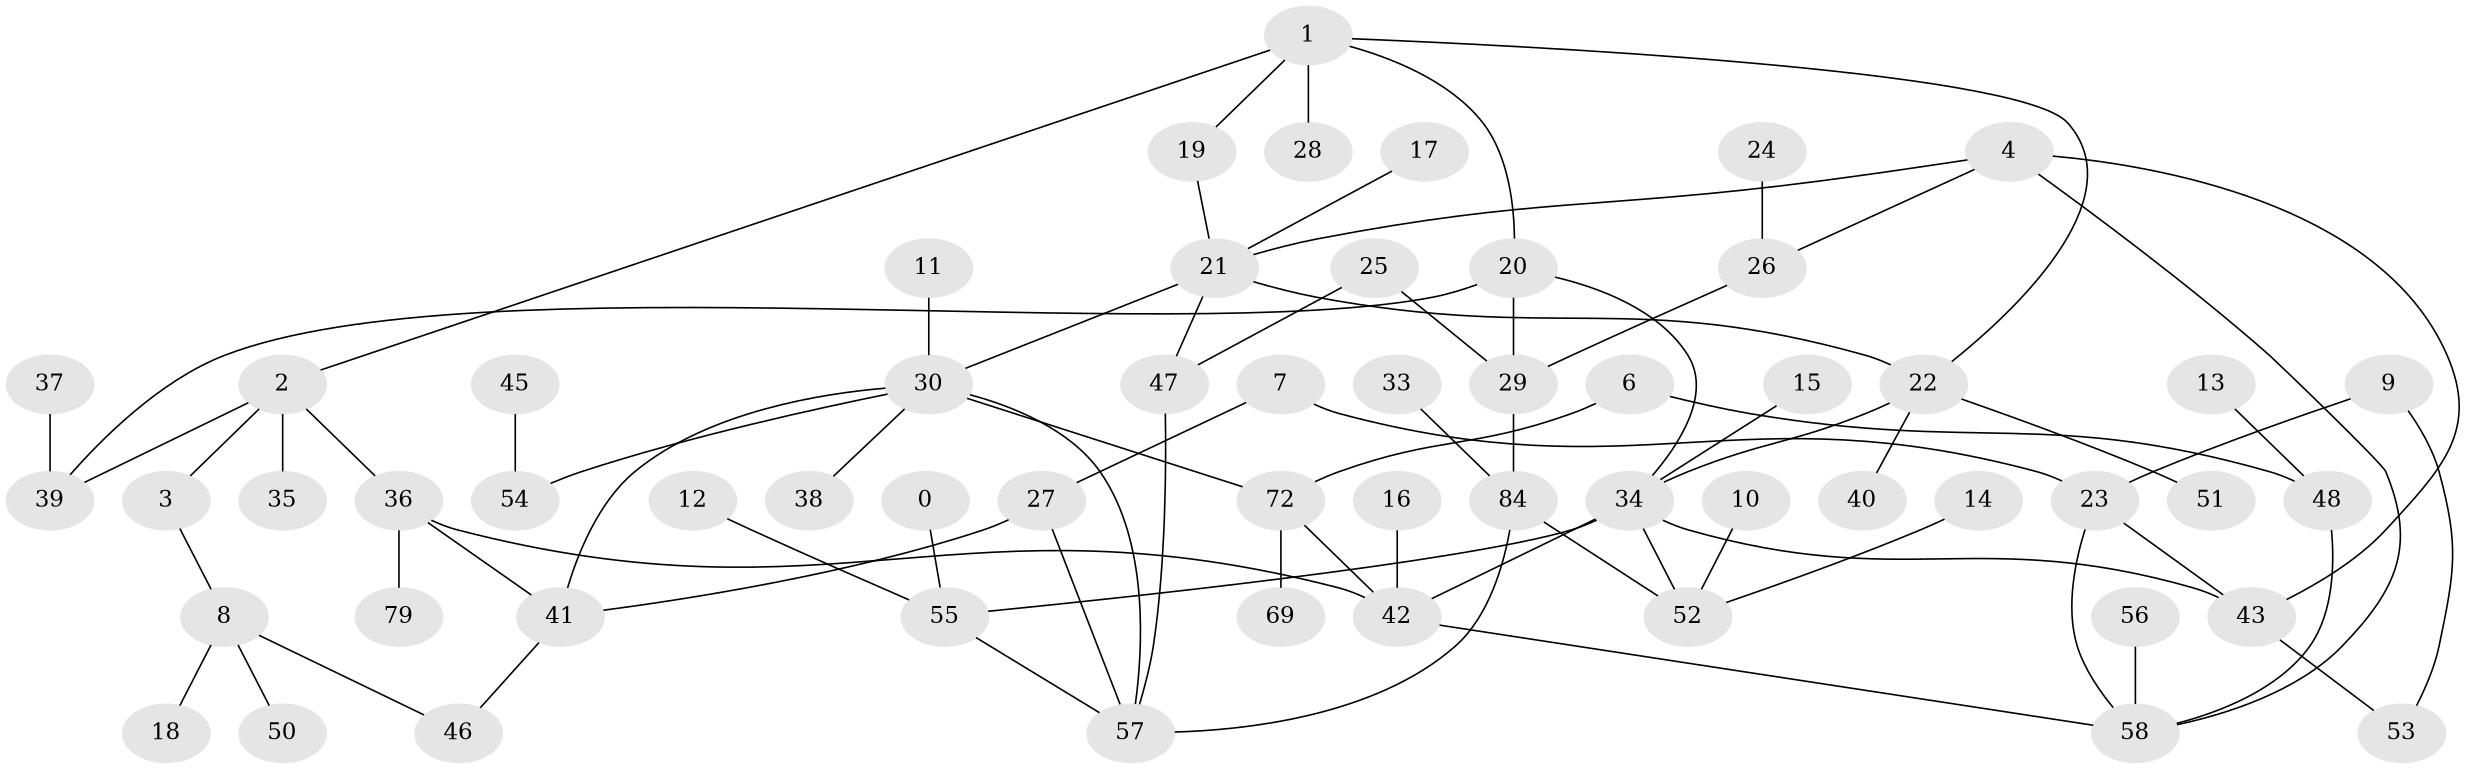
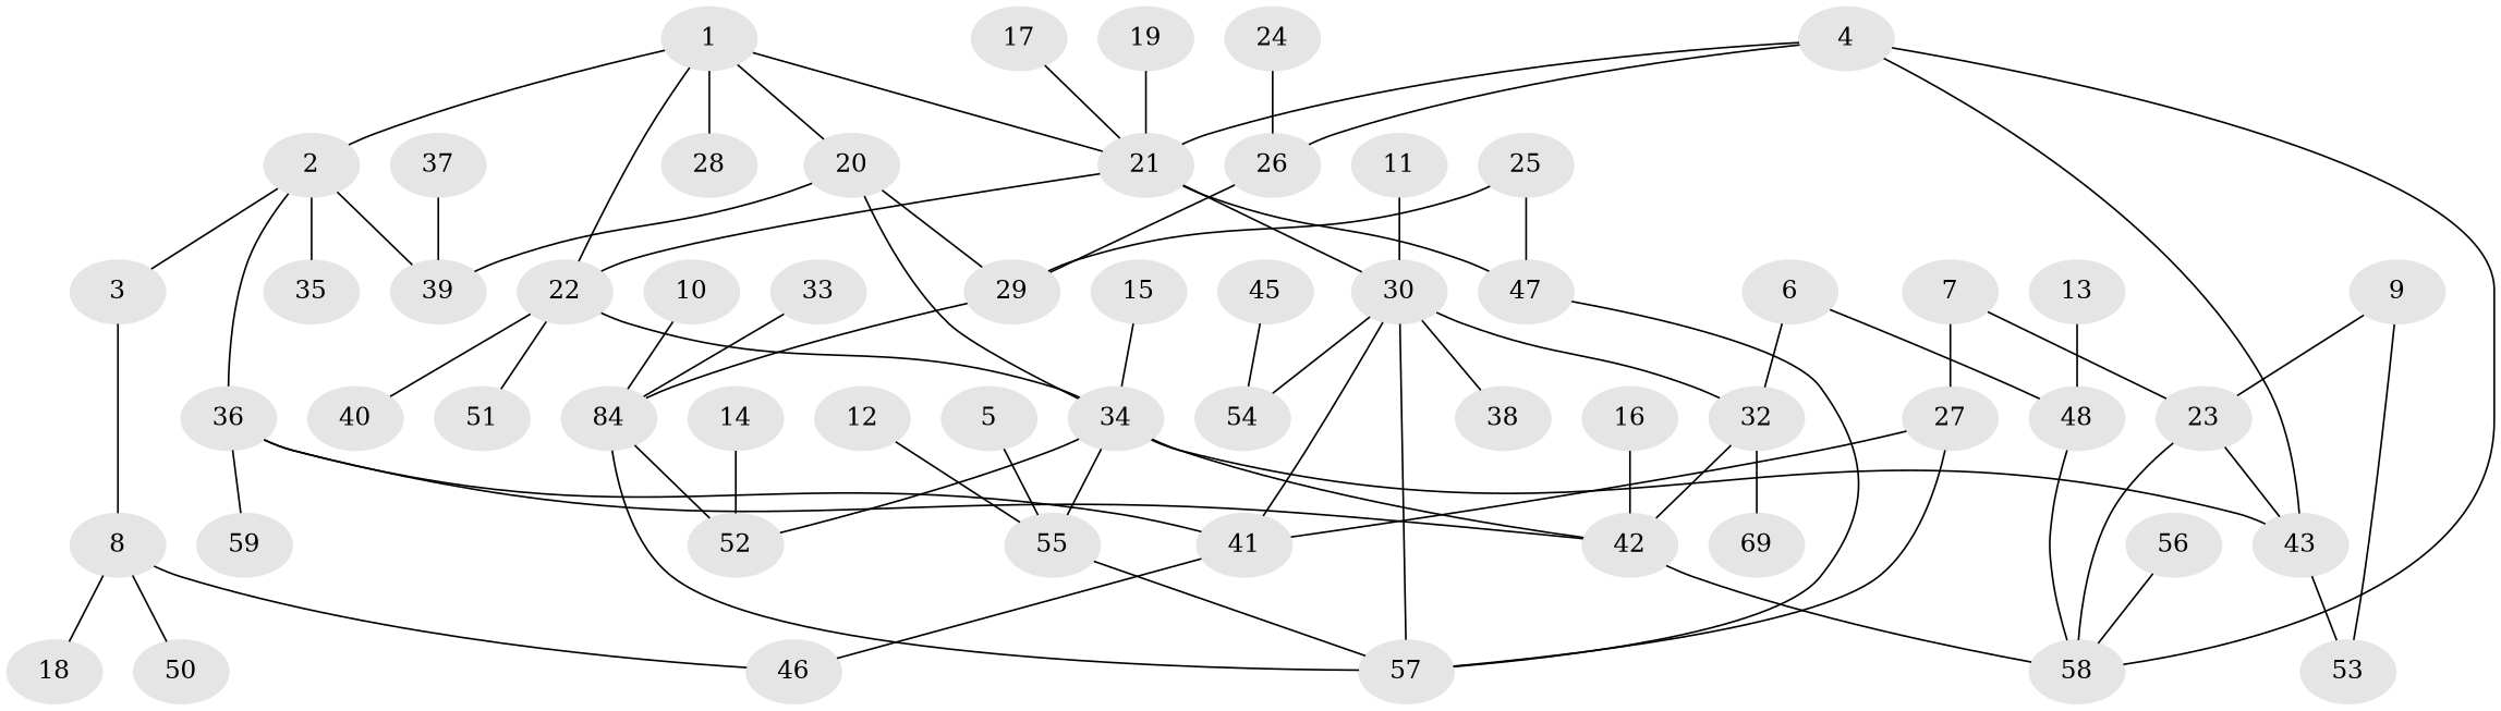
  graph {
    node [color=gray90 style=filled]
    edge [weight=1.0]
    1
    2
    20
    21
    22
    28
    3
    35
    36
    39
    34
    29
    30
    47
    40
    51
    8
    42
    41
-   59 [label=79]
+   59
    18
    46
    50
    4
    26
    43
    58
    53
-   5 [label=0]
+   5
    55
    57
    6
-   32 [label=72]
+   32
    48
    n35 [label=69]
    7
    23
    27
    9
    10
    52
    11
    38
    54
    12
    13
    14
    15
    16
    17
    19
    n52 [label=84]
    24
    25
    33
    37
    45
    56
    1 -- 2
    1 -- 20
-   1 -- 19
+   1 -- 21
    1 -- 22
    1 -- 28
    2 -- 3
    2 -- 35
    2 -- 36
    2 -- 39
    20 -- 39
    20 -- 34
    20 -- 29
    21 -- 22
    21 -- 30
    21 -- 47
    22 -- 34
    22 -- 40
    22 -- 51
    3 -- 8
    36 -- 42
    36 -- 41
    36 -- 59
    34 -- 42
    34 -- 43
    34 -- 55
    34 -- 52
    29 -- n52
    30 -- 41
    30 -- 57
    30 -- 32
    30 -- 38
    30 -- 54
    47 -- 57
    8 -- 18
    8 -- 46
    8 -- 50
    42 -- 58
    41 -- 46
    4 -- 21
    4 -- 26
    4 -- 43
    4 -- 58
    26 -- 29
    43 -- 53
    5 -- 55
    55 -- 57
    6 -- 32
    6 -- 48
    32 -- 42
    32 -- n35
    48 -- 58
    7 -- 23
    7 -- 27
    23 -- 43
    23 -- 58
    27 -- 41
    27 -- 57
    9 -- 53
    9 -- 23
-   10 -- 52
+   10 -- n52
    11 -- 30
    12 -- 55
    13 -- 48
    14 -- 52
    15 -- 34
    16 -- 42
    17 -- 21
    19 -- 21
    n52 -- 57
    n52 -- 52
    24 -- 26
    25 -- 29
    25 -- 47
    33 -- n52
    37 -- 39
    45 -- 54
    56 -- 58
  }
